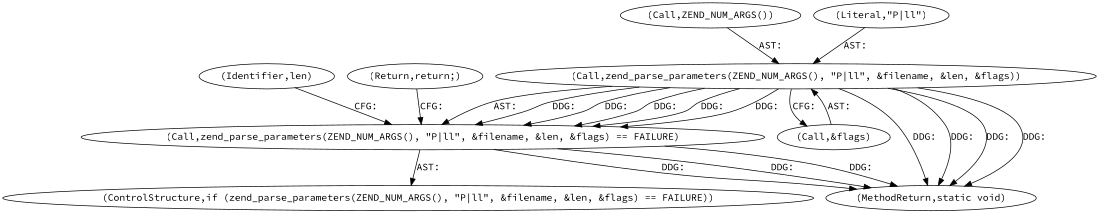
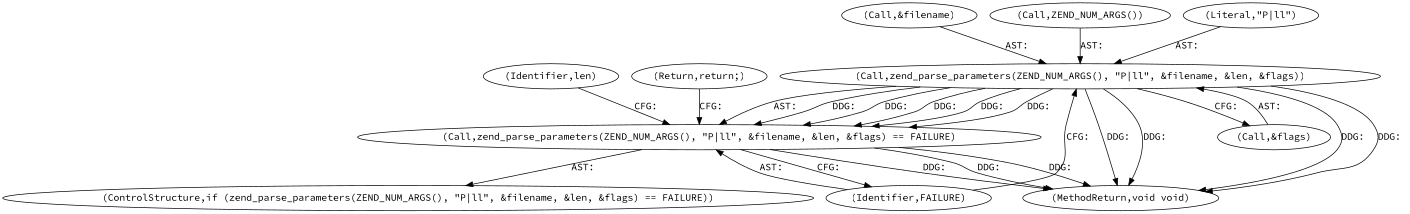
  digraph {
    fontname="Source Code Pro"
    node [fontname="Source Code Pro"]
    edge [fontname="Source Code Pro"]
    n1 [label="(Call,zend_parse_parameters(ZEND_NUM_ARGS(), \"P|ll\", &filename, &len, &flags))"]
    n2 [label="(Call,zend_parse_parameters(ZEND_NUM_ARGS(), \"P|ll\", &filename, &len, &flags) == FAILURE)"]
    n3 [label="(Call,&flags)"]
-   n4 [label="(MethodReturn,static void)"]
+   n4 [label="(MethodReturn,void void)"]
    n5 [label="(ControlStructure,if (zend_parse_parameters(ZEND_NUM_ARGS(), \"P|ll\", &filename, &len, &flags) == FAILURE))"]
+   n6 [label="(Identifier,FAILURE)"]
    n7 [label="(Identifier,len)"]
+   n8 [label="(Call,&filename)"]
    n9 [label="(Return,return;)"]
    n10 [label="(Call,ZEND_NUM_ARGS())"]
    n11 [label="(Literal,\"P|ll\")"]
    n1 -> n2 [label="AST: "]
    n1 -> n2 [label="DDG: "]
    n1 -> n2 [label="DDG: "]
    n1 -> n2 [label="DDG: "]
    n1 -> n2 [label="DDG: "]
    n1 -> n2 [label="DDG: "]
    n1 -> n3 [label="CFG: "]
    n1 -> n4 [label="DDG: "]
    n1 -> n4 [label="DDG: "]
    n1 -> n4 [label="DDG: "]
    n1 -> n4 [label="DDG: "]
    n2 -> n4 [label="DDG: "]
    n2 -> n4 [label="DDG: "]
    n2 -> n4 [label="DDG: "]
    n2 -> n5 [label="AST: "]
+   n2 -> n6 [label="CFG: "]
    n3 -> n1 [label="AST: "]
+   n6 -> n1 [label="CFG: "]
+   n6 -> n2 [label="AST: "]
    n7 -> n2 [label="CFG: "]
+   n8 -> n1 [label="AST: "]
    n9 -> n2 [label="CFG: "]
    n10 -> n1 [label="AST: "]
    n11 -> n1 [label="AST: "]
  }
